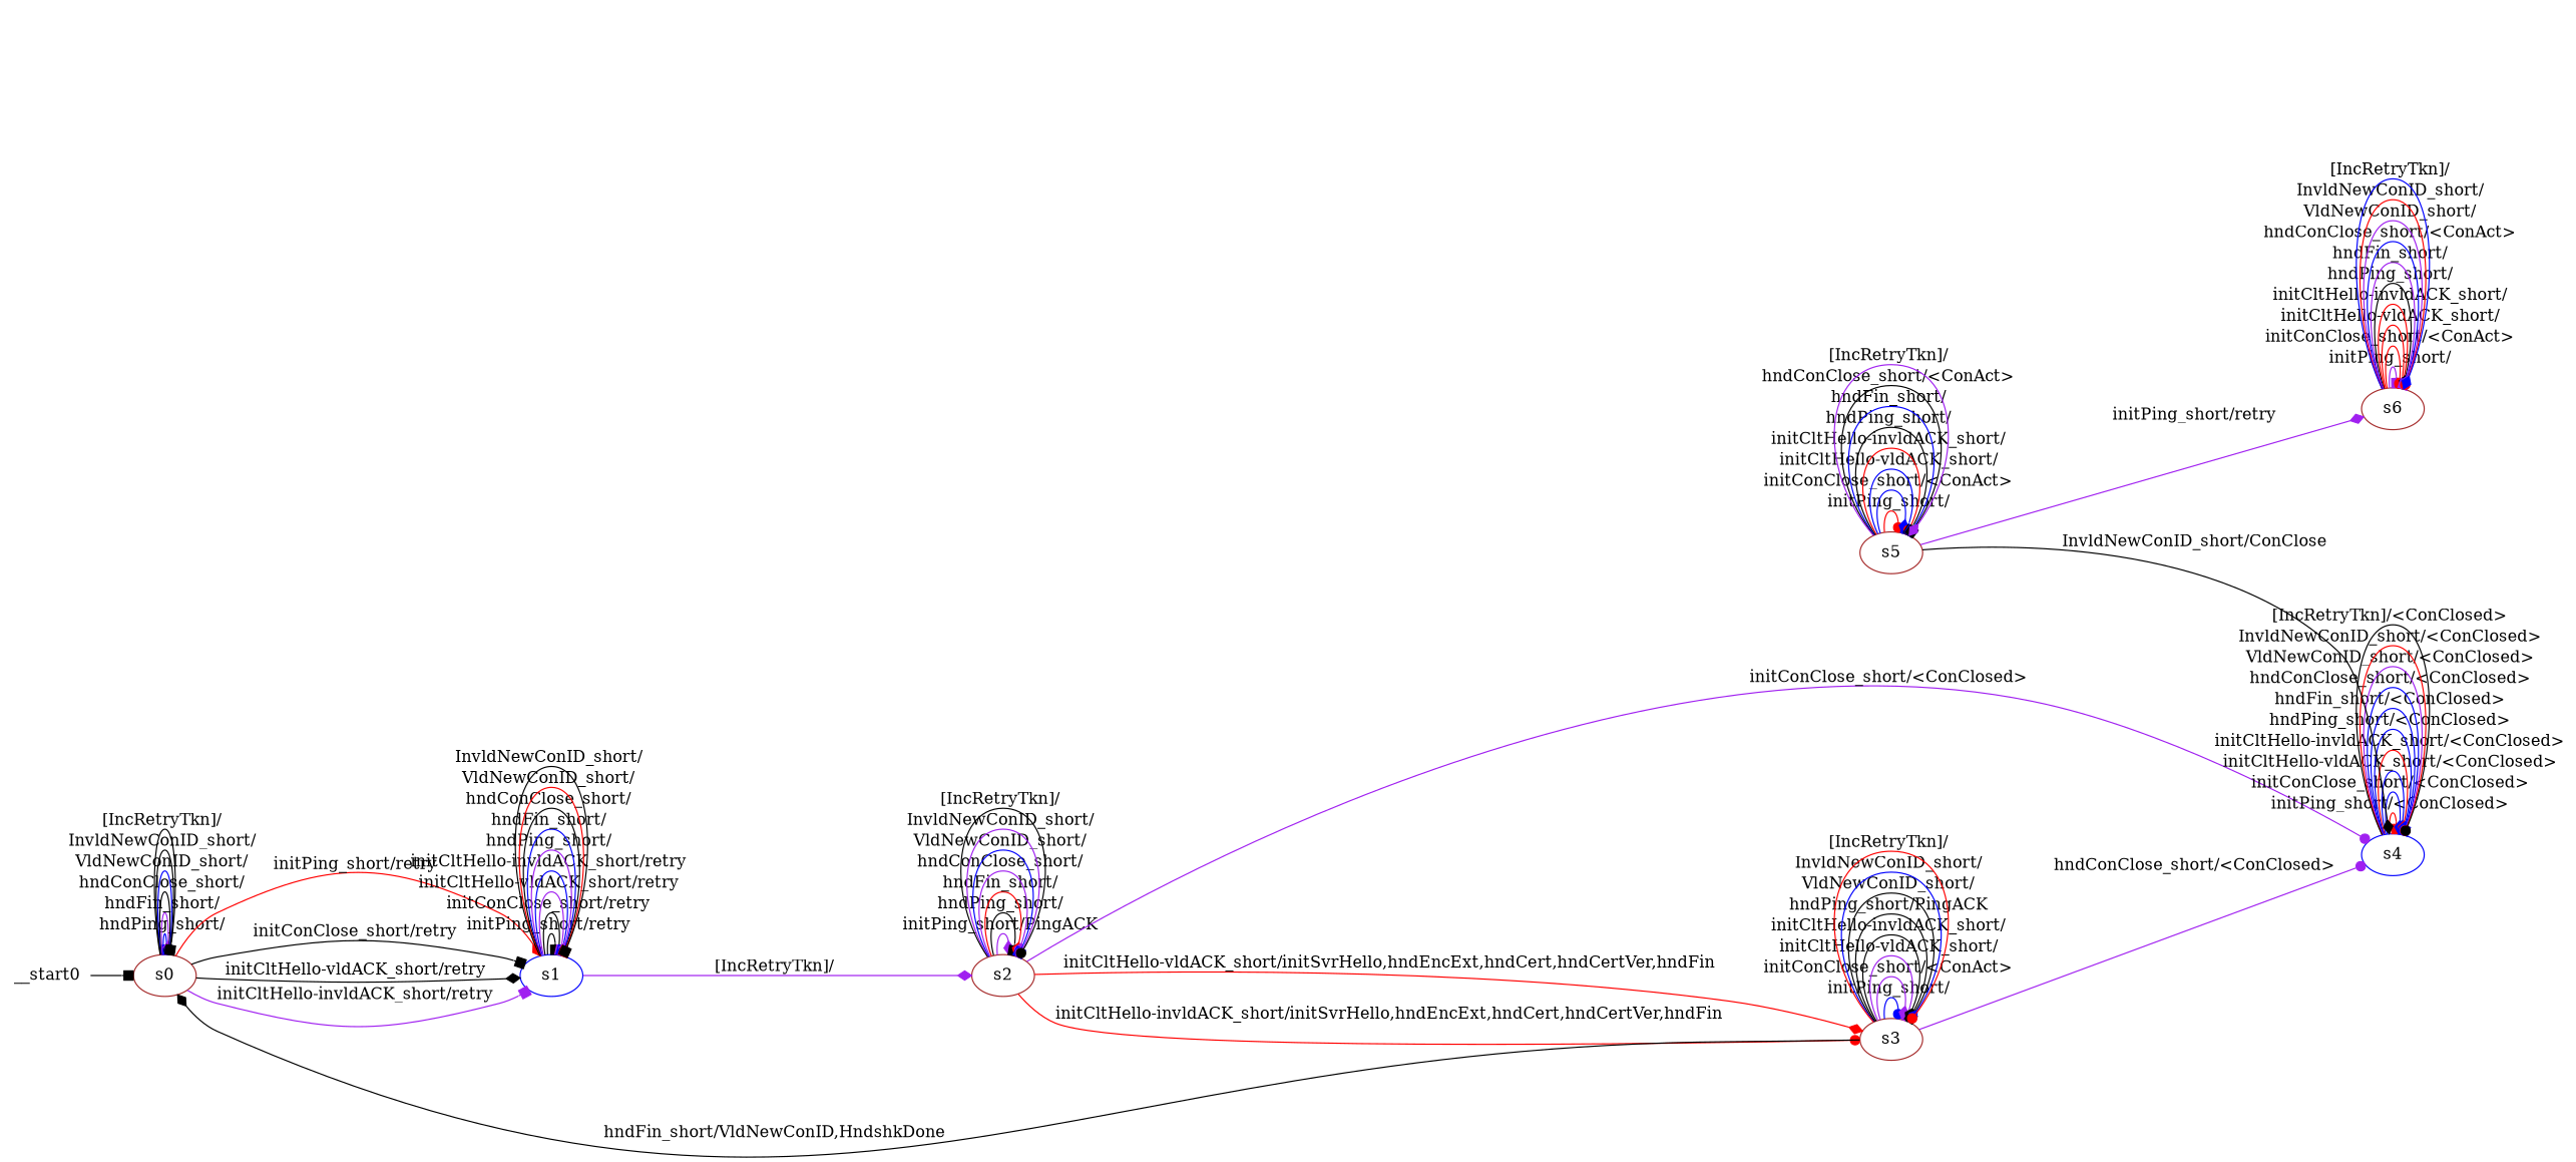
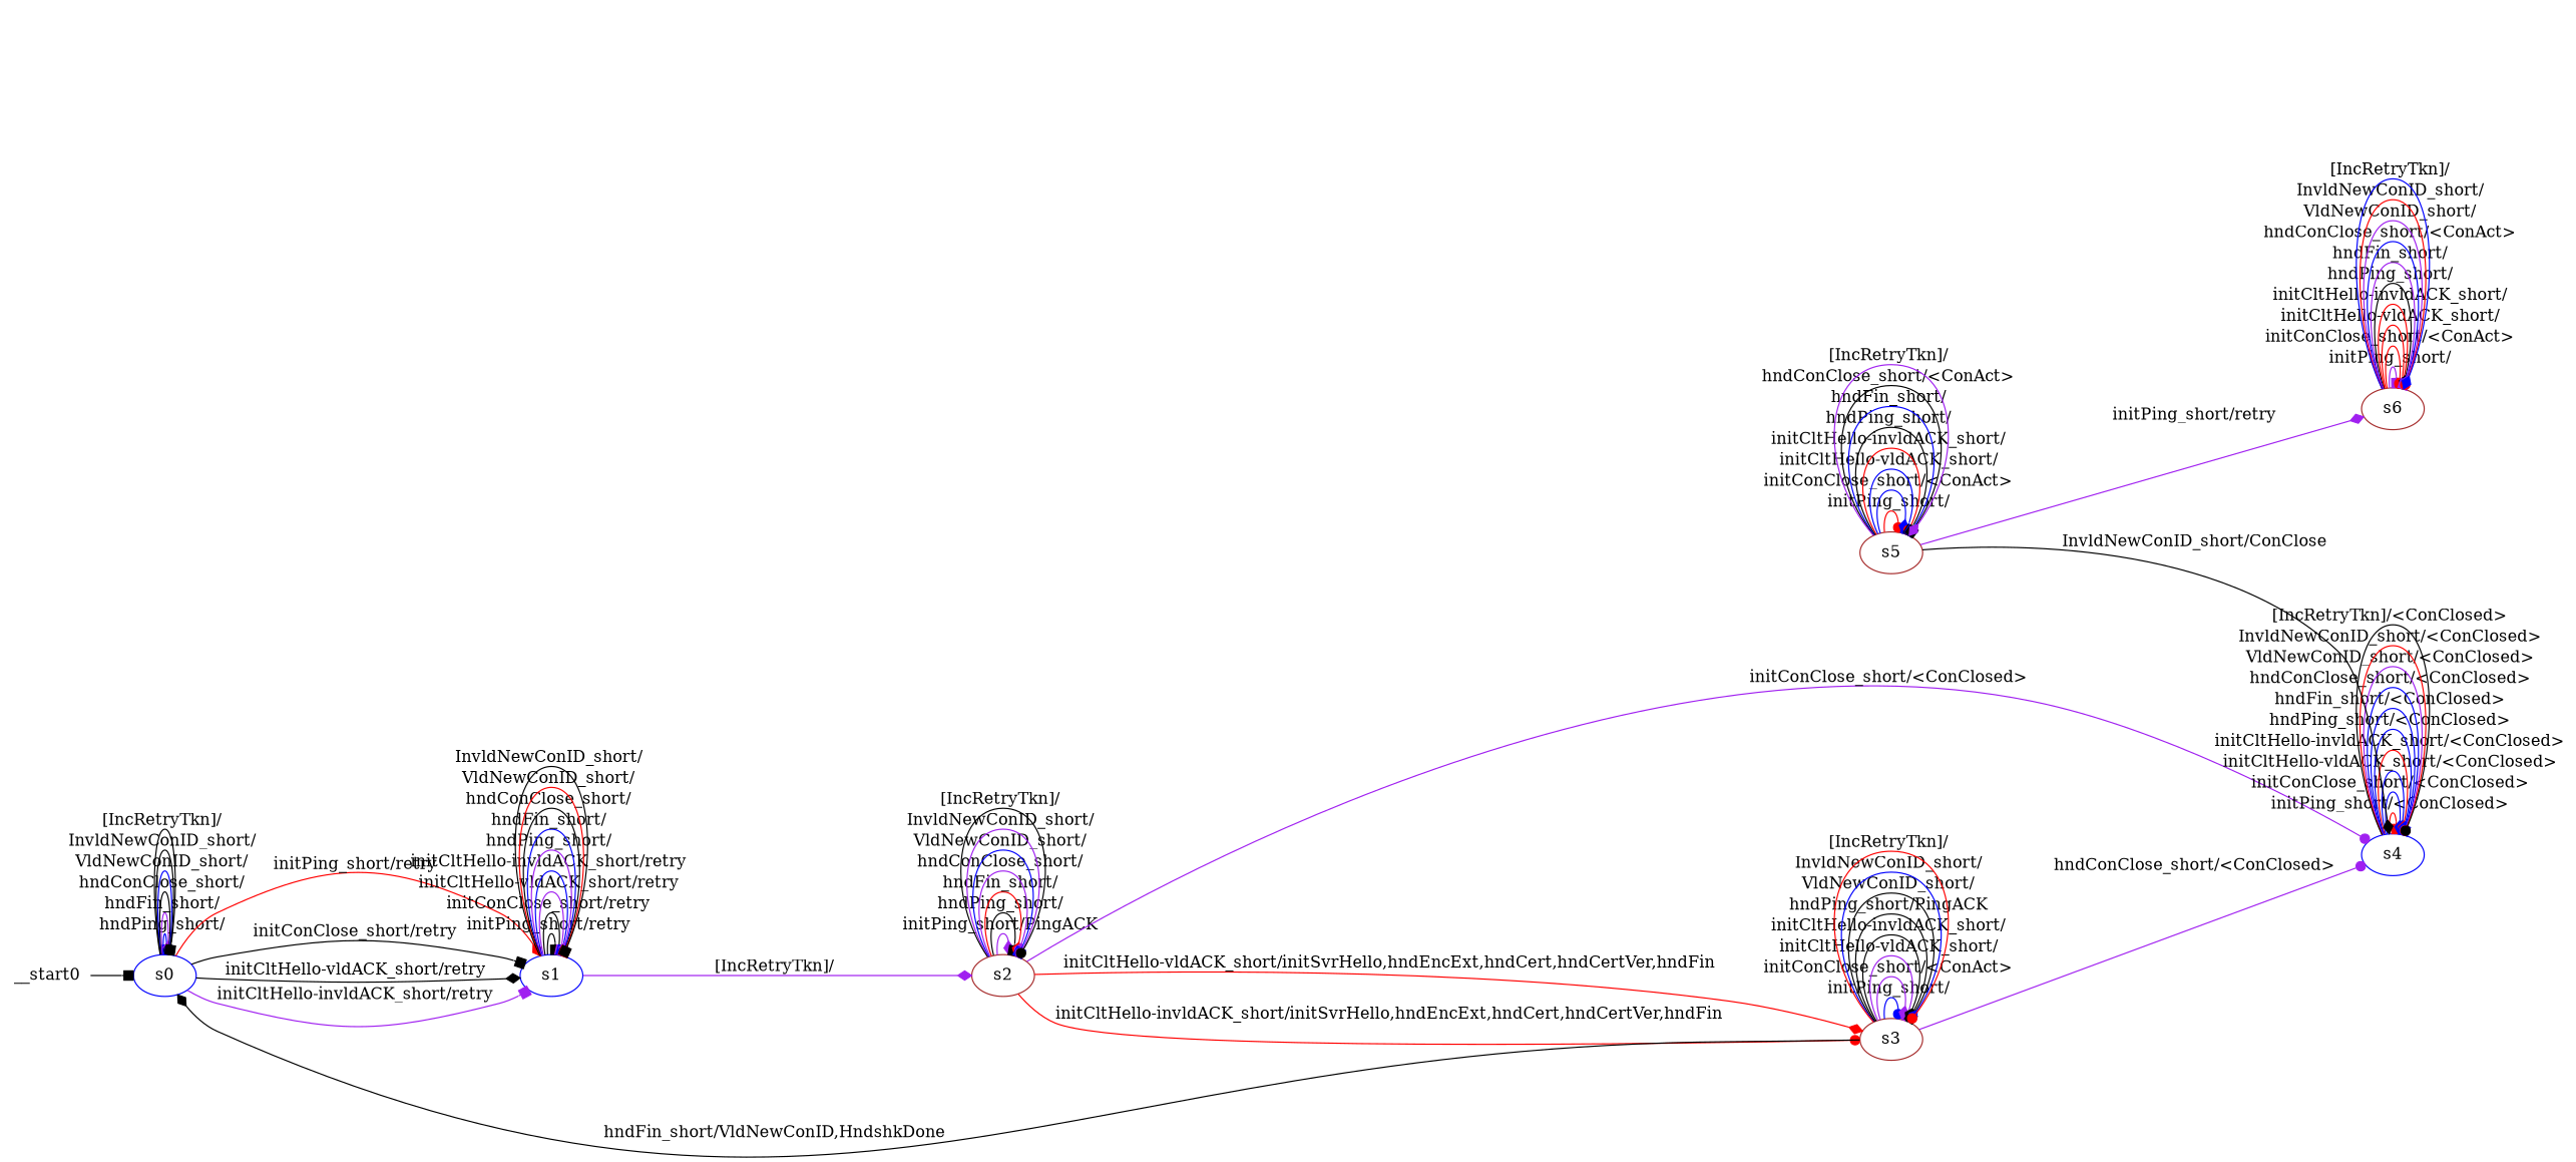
  digraph {
    rankdir=LR
    node [color=blue]
    edge [arrowhead=diamond color=black]
-   n1 [color=brown label=s0]
+   n1 [label=s0]
    n2 [label=s1]
    n3 [color=brown label=s2]
    n4 [color=brown label=s3]
    n5 [label=s4]
    n6 [color=brown label=s5]
    n7 [color=brown label=s6]
    __start0 [shape=none]
    n1 -> n1 [arrowhead=box color=blue label="hndPing_short/ "]
    n1 -> n1 [color=purple label="hndFin_short/ "]
    n1 -> n1 [arrowhead=dot label="hndConClose_short/ "]
    n1 -> n1 [arrowhead=dot color=blue label="VldNewConID_short/ "]
    n1 -> n1 [arrowhead=dot label="InvldNewConID_short/ "]
    n1 -> n1 [arrowhead=box label="[IncRetryTkn]/ "]
    n1 -> n2 [color=red label="initPing_short/retry "]
    n1 -> n2 [arrowhead=box label="initConClose_short/retry "]
    n1 -> n2 [label="initCltHello-vldACK_short/retry "]
    n1 -> n2 [arrowhead=box color=purple label="initCltHello-invldACK_short/retry "]
    n2 -> n2 [arrowhead=box label="initPing_short/retry "]
    n2 -> n2 [arrowhead=dot label="initConClose_short/retry "]
    n2 -> n2 [arrowhead=box color=purple label="initCltHello-vldACK_short/retry "]
    n2 -> n2 [arrowhead=box color=blue label="initCltHello-invldACK_short/retry "]
    n2 -> n2 [color=purple label="hndPing_short/ "]
    n2 -> n2 [arrowhead=dot color=blue label="hndFin_short/ "]
    n2 -> n2 [arrowhead=dot label="hndConClose_short/ "]
    n2 -> n2 [arrowhead=box color=red label="VldNewConID_short/ "]
    n2 -> n2 [arrowhead=box label="InvldNewConID_short/ "]
    n2 -> n3 [color=purple label="[IncRetryTkn]/ "]
    n3 -> n3 [color=purple label="initPing_short/PingACK "]
    n3 -> n3 [arrowhead=box label="hndPing_short/ "]
    n3 -> n3 [color=red label="hndFin_short/ "]
    n3 -> n3 [color=purple label="hndConClose_short/ "]
    n3 -> n3 [arrowhead=box color=blue label="VldNewConID_short/ "]
    n3 -> n3 [arrowhead=dot color=purple label="InvldNewConID_short/ "]
    n3 -> n3 [arrowhead=dot label="[IncRetryTkn]/ "]
    n3 -> n4 [color=red label="initCltHello-vldACK_short/initSvrHello,hndEncExt,hndCert,hndCertVer,hndFin "]
    n3 -> n4 [arrowhead=dot color=red label="initCltHello-invldACK_short/initSvrHello,hndEncExt,hndCert,hndCertVer,hndFin "]
    n3 -> n5 [arrowhead=dot color=purple label="initConClose_short/<ConClosed> "]
    n4 -> n1 [label="hndFin_short/VldNewConID,HndshkDone "]
    n4 -> n4 [arrowhead=dot color=blue label="initPing_short/ "]
    n4 -> n4 [color=purple label="initConClose_short/<ConAct> "]
    n4 -> n4 [arrowhead=dot color=purple label="initCltHello-vldACK_short/ "]
    n4 -> n4 [label="initCltHello-invldACK_short/ "]
    n4 -> n4 [label="hndPing_short/PingACK "]
    n4 -> n4 [arrowhead=box label="VldNewConID_short/ "]
    n4 -> n4 [color=blue label="InvldNewConID_short/ "]
    n4 -> n4 [arrowhead=dot color=red label="[IncRetryTkn]/ "]
    n4 -> n5 [arrowhead=dot color=purple label="hndConClose_short/<ConClosed> "]
    n5 -> n5 [arrowhead=box color=red label="initPing_short/<ConClosed> "]
    n5 -> n5 [color=blue label="initConClose_short/<ConClosed> "]
    n5 -> n5 [color=blue label="initCltHello-vldACK_short/<ConClosed> "]
    n5 -> n5 [color=red label="initCltHello-invldACK_short/<ConClosed> "]
    n5 -> n5 [color=blue label="hndPing_short/<ConClosed> "]
    n5 -> n5 [arrowhead=dot color=blue label="hndFin_short/<ConClosed> "]
    n5 -> n5 [arrowhead=box color=blue label="hndConClose_short/<ConClosed> "]
    n5 -> n5 [arrowhead=dot color=purple label="VldNewConID_short/<ConClosed> "]
    n5 -> n5 [arrowhead=dot color=red label="InvldNewConID_short/<ConClosed> "]
    n5 -> n5 [arrowhead=dot label="[IncRetryTkn]/<ConClosed> "]
    n6 -> n5 [label="InvldNewConID_short/ConClose "]
    n6 -> n6 [arrowhead=dot color=red label="initPing_short/ "]
    n6 -> n6 [color=blue label="initConClose_short/<ConAct> "]
    n6 -> n6 [arrowhead=box color=blue label="initCltHello-vldACK_short/ "]
    n6 -> n6 [arrowhead=dot color=red label="initCltHello-invldACK_short/ "]
    n6 -> n6 [arrowhead=box label="hndPing_short/ "]
    n6 -> n6 [arrowhead=box color=blue label="hndFin_short/ "]
    n6 -> n6 [arrowhead=box label="hndConClose_short/<ConAct> "]
    n6 -> n6 [color=purple label="[IncRetryTkn]/ "]
    n6 -> n7 [color=purple label="initPing_short/retry "]
    n7 -> n7 [arrowhead=box color=purple label="initPing_short/ "]
    n7 -> n7 [arrowhead=dot color=red label="initConClose_short/<ConAct> "]
    n7 -> n7 [arrowhead=box color=red label="initCltHello-vldACK_short/ "]
    n7 -> n7 [arrowhead=dot color=red label="initCltHello-invldACK_short/ "]
    n7 -> n7 [label="hndPing_short/ "]
    n7 -> n7 [arrowhead=box color=purple label="hndFin_short/ "]
    n7 -> n7 [color=blue label="hndConClose_short/<ConAct> "]
    n7 -> n7 [color=purple label="VldNewConID_short/ "]
    n7 -> n7 [arrowhead=dot color=red label="InvldNewConID_short/ "]
    n7 -> n7 [color=blue label="[IncRetryTkn]/ "]
    __start0 -> n1 [arrowhead=box]
  }
